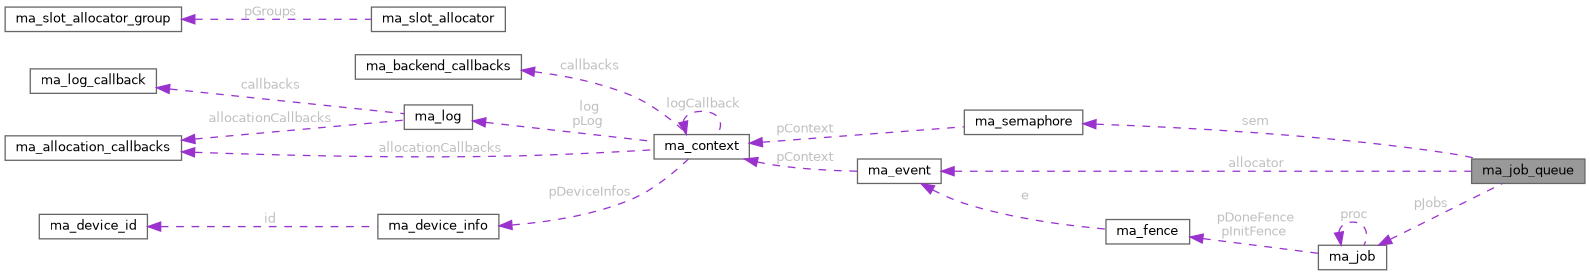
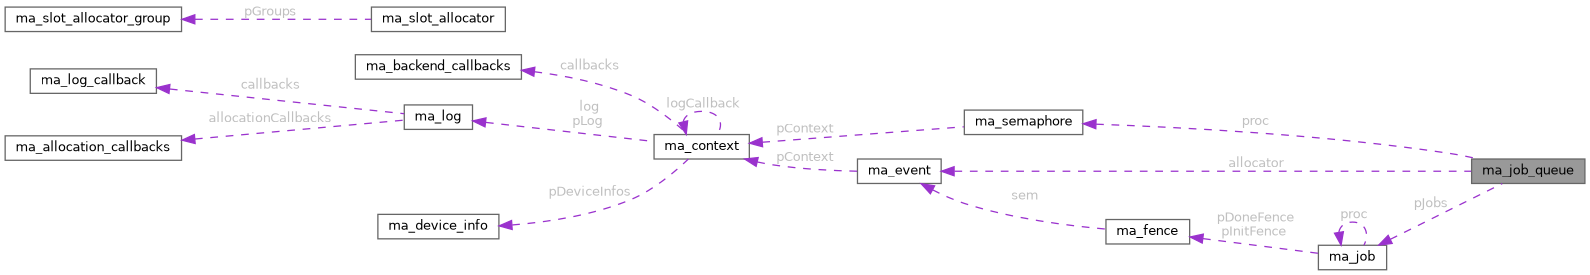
  digraph {
    rankdir=LR
    node [color=gray40 fillcolor=white fontname=Helvetica fontsize=10 shape=box style=filled]
    edge [color=darkorchid3 dir=back fontcolor=grey fontname=Helvetica fontsize=10 labelfontname=Helvetica labelfontsize=10 style=dashed]
    n1 [fillcolor=grey60 fontcolor=black height=0.2 label=ma_job_queue width=0.4]
    n2 [height=0.2 label=ma_semaphore width=0.4]
    n3 [height=0.2 label=ma_context width=0.4]
    n4 [height=0.2 label=ma_event width=0.4]
    n5 [height=0.2 label=ma_fence width=0.4]
    n6 [height=0.2 label=ma_backend_callbacks width=0.4]
    n7 [height=0.2 label=ma_log width=0.4]
    n8 [height=0.2 label=ma_log_callback width=0.4]
    n9 [height=0.2 label=ma_allocation_callbacks width=0.4]
    n10 [height=0.2 label=ma_device_info width=0.4]
-   n11 [height=0.2 label=ma_device_id width=0.4]
    n12 [height=0.2 label=ma_slot_allocator width=0.4]
    n13 [height=0.2 label=ma_slot_allocator_group width=0.4]
    n14 [height=0.2 label=ma_job width=0.4]
-   n2 -> n1 [label=" sem"]
+   n2 -> n1 [label=" proc"]
    n3 -> n2 [label=" pContext"]
    n3 -> n3 [label=" logCallback"]
    n3 -> n4 [label=" pContext"]
    n4 -> n1 [label=" allocator"]
-   n4 -> n5 [label=" e"]
+   n4 -> n5 [label=" sem"]
    n5 -> n14 [label=" pDoneFence\npInitFence"]
    n6 -> n3 [label=" callbacks"]
    n7 -> n3 [label=" log\npLog"]
    n8 -> n7 [label=" callbacks"]
-   n9 -> n3 [label=" allocationCallbacks"]
    n9 -> n7 [label=" allocationCallbacks"]
    n10 -> n3 [label=" pDeviceInfos"]
-   n11 -> n10 [label=" id"]
    n13 -> n12 [label=" pGroups"]
    n14 -> n1 [label=" pJobs"]
    n14 -> n14 [label=" proc"]
  }
